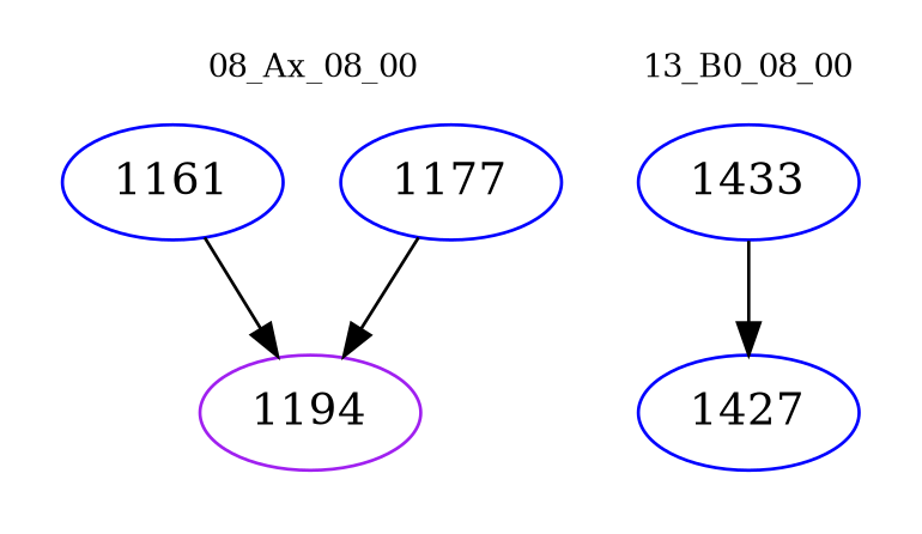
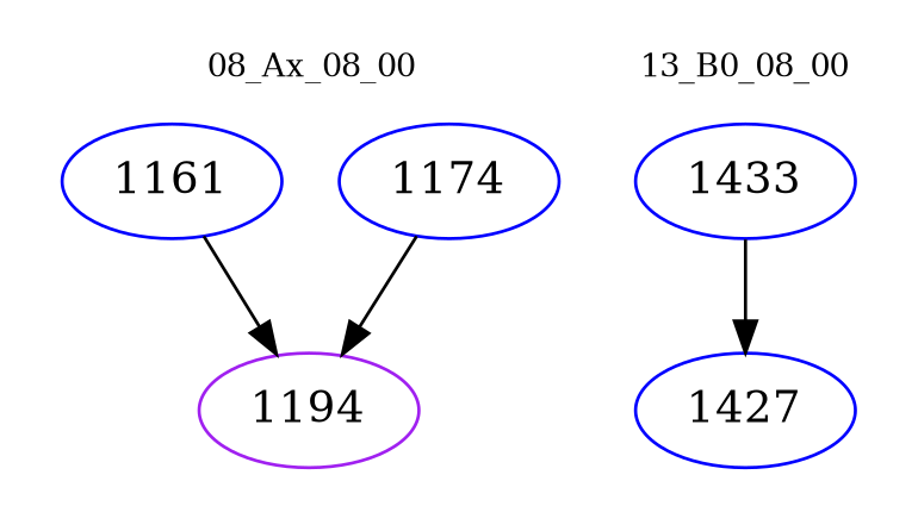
  digraph {
    node [color=blue]
    edge [color=black]
-   n1 [label=1177]
+   n1 [label=1174]
    n2 [label=1161]
    n3 [color=purple label=1194]
    n4 [label=1433]
    n5 [label=1427]
    subgraph cluster_1 {
      color=white
      fontsize=10
      label="08_Ax_08_00"
      n1
      n2
      n3
    }
    subgraph cluster_2 {
      color=white
      fontsize=10
      label="13_B0_08_00"
      n4
      n5
    }
    n1 -> n3
    n2 -> n3
    n4 -> n5
  }
